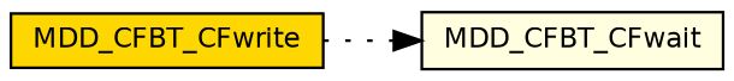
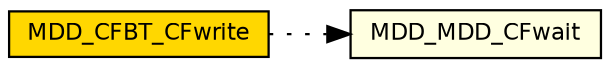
  digraph {
    rankdir=LR
    node [color=black fontname=Helvetica fontsize=10 shape=record style=filled]
    n1 [fillcolor=gold fontcolor=black height=0.2 label=MDD_CFBT_CFwrite width=0.4]
-   n2 [fillcolor=lightyellow height=0.2 label=MDD_CFBT_CFwait width=0.4]
+   n2 [fillcolor=lightyellow height=0.2 label=MDD_MDD_CFwait width=0.4]
    n1 -> n2 [color=black fontname=Helvetica fontsize=10 labelfontname=Helvetica labelfontsize=10 style=dotted]
  }
